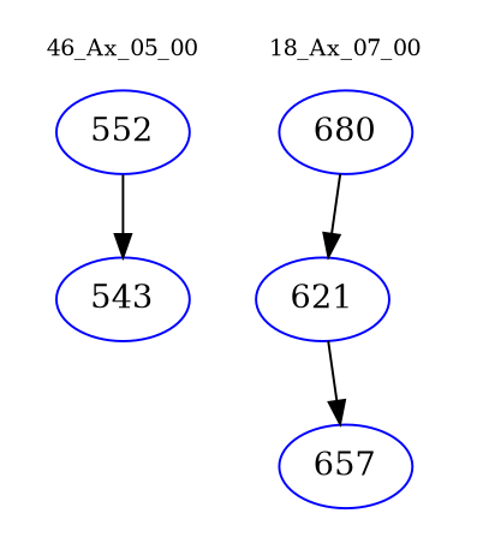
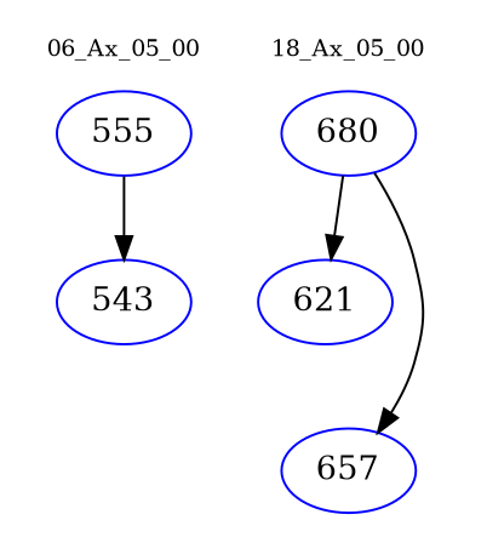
  digraph {
    node [color=blue]
    edge [color=black]
-   n1 [label=552]
+   n1 [label=555]
    n2 [label=543]
    n3 [label=680]
    n4 [label=621]
    n5 [label=657]
    subgraph cluster_1 {
      color=white
      fontsize=10
-     label="46_Ax_05_00"
+     label="06_Ax_05_00"
      n1
      n2
    }
    subgraph cluster_2 {
      color=white
      fontsize=10
-     label="18_Ax_07_00"
+     label="18_Ax_05_00"
      n3
      n4
      n5
    }
    n1 -> n2
    n3 -> n4
-   n4 -> n5
+   n3 -> n5
  }
